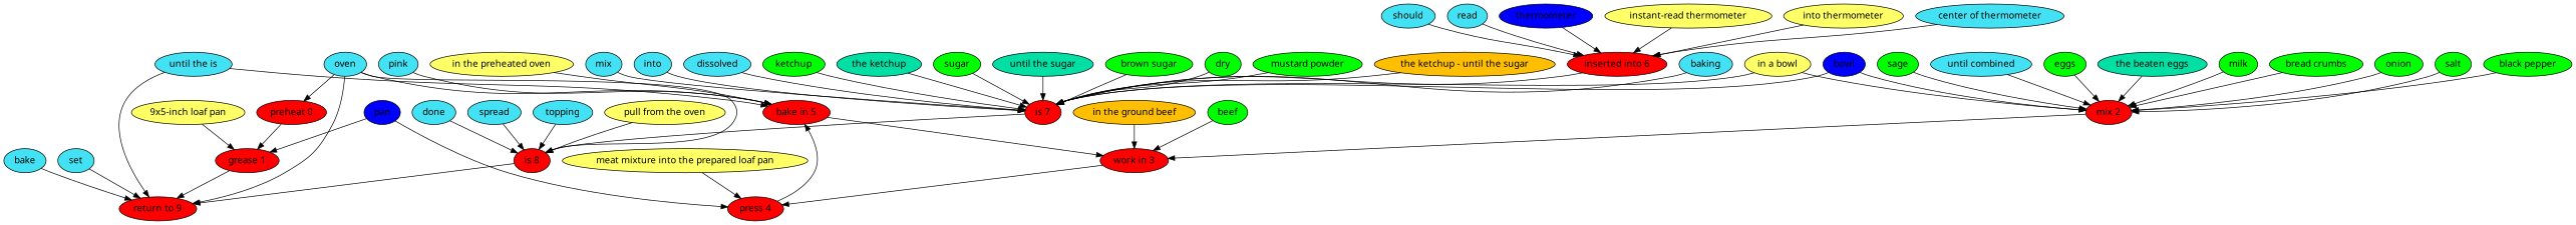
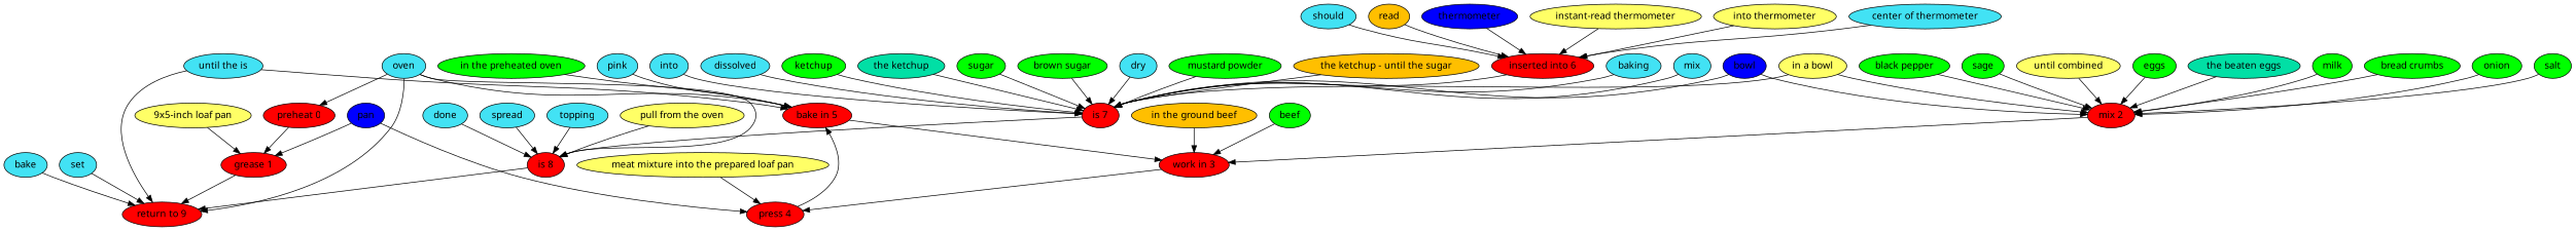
  digraph {
    fontname="Noto Sans"
    node [fillcolor="#42e2f4" fontname="Noto Sans" style=filled]
    edge [fontname="Noto Sans"]
    "preheat 0" [fillcolor=red]
    "grease 1" [fillcolor=red]
    "return to 9" [fillcolor=red]
    oven
    "bake in 5" [fillcolor=red]
    "is 8" [fillcolor=red]
    "work in 3" [fillcolor=red]
    pan [fillcolor="#0000ff"]
    "press 4" [fillcolor=red]
    "9x5-inch loaf pan" [fillcolor="#ffff66"]
    "mix 2" [fillcolor=red]
-   "until combined"
+   "until combined" [fillcolor="#ffff66"]
    eggs [fillcolor=green]
    "the beaten eggs" [fillcolor="#01DFA5"]
    milk [fillcolor=green]
    "bread crumbs" [fillcolor=green]
    onion [fillcolor=green]
    salt [fillcolor=green]
    "black pepper" [fillcolor=green]
    sage [fillcolor=green]
    bowl [fillcolor="#0000ff"]
    "is 7" [fillcolor=red]
    "in a bowl" [fillcolor="#ffff66"]
    beef [fillcolor=green]
    "in the ground beef" [fillcolor="#FFBF00"]
    "meat mixture into the prepared loaf pan" [fillcolor="#ffff66"]
    "until the is"
    pink
-   "in the preheated oven" [fillcolor="#ffff66"]
+   "in the preheated oven" [fillcolor=green]
    "inserted into 6" [fillcolor=red]
    should
-   read
+   read [fillcolor="#FFBF00"]
    thermometer [fillcolor="#0000ff"]
    "instant-read thermometer" [fillcolor="#ffff66"]
    "into thermometer" [fillcolor="#ffff66"]
    "center of thermometer"
    baking
    mix
    n39 [label=into]
    dissolved
    ketchup [fillcolor=green]
    "the ketchup" [fillcolor="#01DFA5"]
    sugar [fillcolor=green]
-   "until the sugar" [fillcolor="#01DFA5"]
    "brown sugar" [fillcolor=green]
-   dry [fillcolor=green]
+   dry
    "mustard powder" [fillcolor=green]
    "the ketchup - until the sugar" [fillcolor="#FFBF00"]
    done
    spread
    topping
    "pull from the oven" [fillcolor="#ffff66"]
    bake
    set
    "preheat 0" -> "grease 1"
    "grease 1" -> "return to 9"
    oven -> "preheat 0"
    oven -> "return to 9"
    oven -> "bake in 5"
    oven -> "is 8"
    "bake in 5" -> "work in 3"
    "is 8" -> "return to 9"
    "work in 3" -> "press 4"
    pan -> "grease 1"
    pan -> "press 4"
    "press 4" -> "bake in 5"
    "9x5-inch loaf pan" -> "grease 1"
    "mix 2" -> "work in 3"
    "until combined" -> "mix 2"
    eggs -> "mix 2"
    "the beaten eggs" -> "mix 2"
    milk -> "mix 2"
    "bread crumbs" -> "mix 2"
    onion -> "mix 2"
    salt -> "mix 2"
    "black pepper" -> "mix 2"
    sage -> "mix 2"
    bowl -> "mix 2"
    bowl -> "is 7"
    "is 7" -> "is 8"
    "in a bowl" -> "mix 2"
    "in a bowl" -> "is 7"
    beef -> "work in 3"
    "in the ground beef" -> "work in 3"
    "meat mixture into the prepared loaf pan" -> "press 4"
    "until the is" -> "return to 9"
    "until the is" -> "bake in 5"
    pink -> "bake in 5"
    "in the preheated oven" -> "bake in 5"
    "inserted into 6" -> "is 7"
    should -> "inserted into 6"
    read -> "inserted into 6"
    thermometer -> "inserted into 6"
    "instant-read thermometer" -> "inserted into 6"
    "into thermometer" -> "inserted into 6"
    "center of thermometer" -> "inserted into 6"
    baking -> "is 7"
    mix -> "is 7"
    n39 -> "is 7"
    dissolved -> "is 7"
    ketchup -> "is 7"
    "the ketchup" -> "is 7"
    sugar -> "is 7"
-   "until the sugar" -> "is 7"
    "brown sugar" -> "is 7"
    dry -> "is 7"
    "mustard powder" -> "is 7"
    "the ketchup - until the sugar" -> "is 7"
    done -> "is 8"
    spread -> "is 8"
    topping -> "is 8"
    "pull from the oven" -> "is 8"
    bake -> "return to 9"
    set -> "return to 9"
  }
